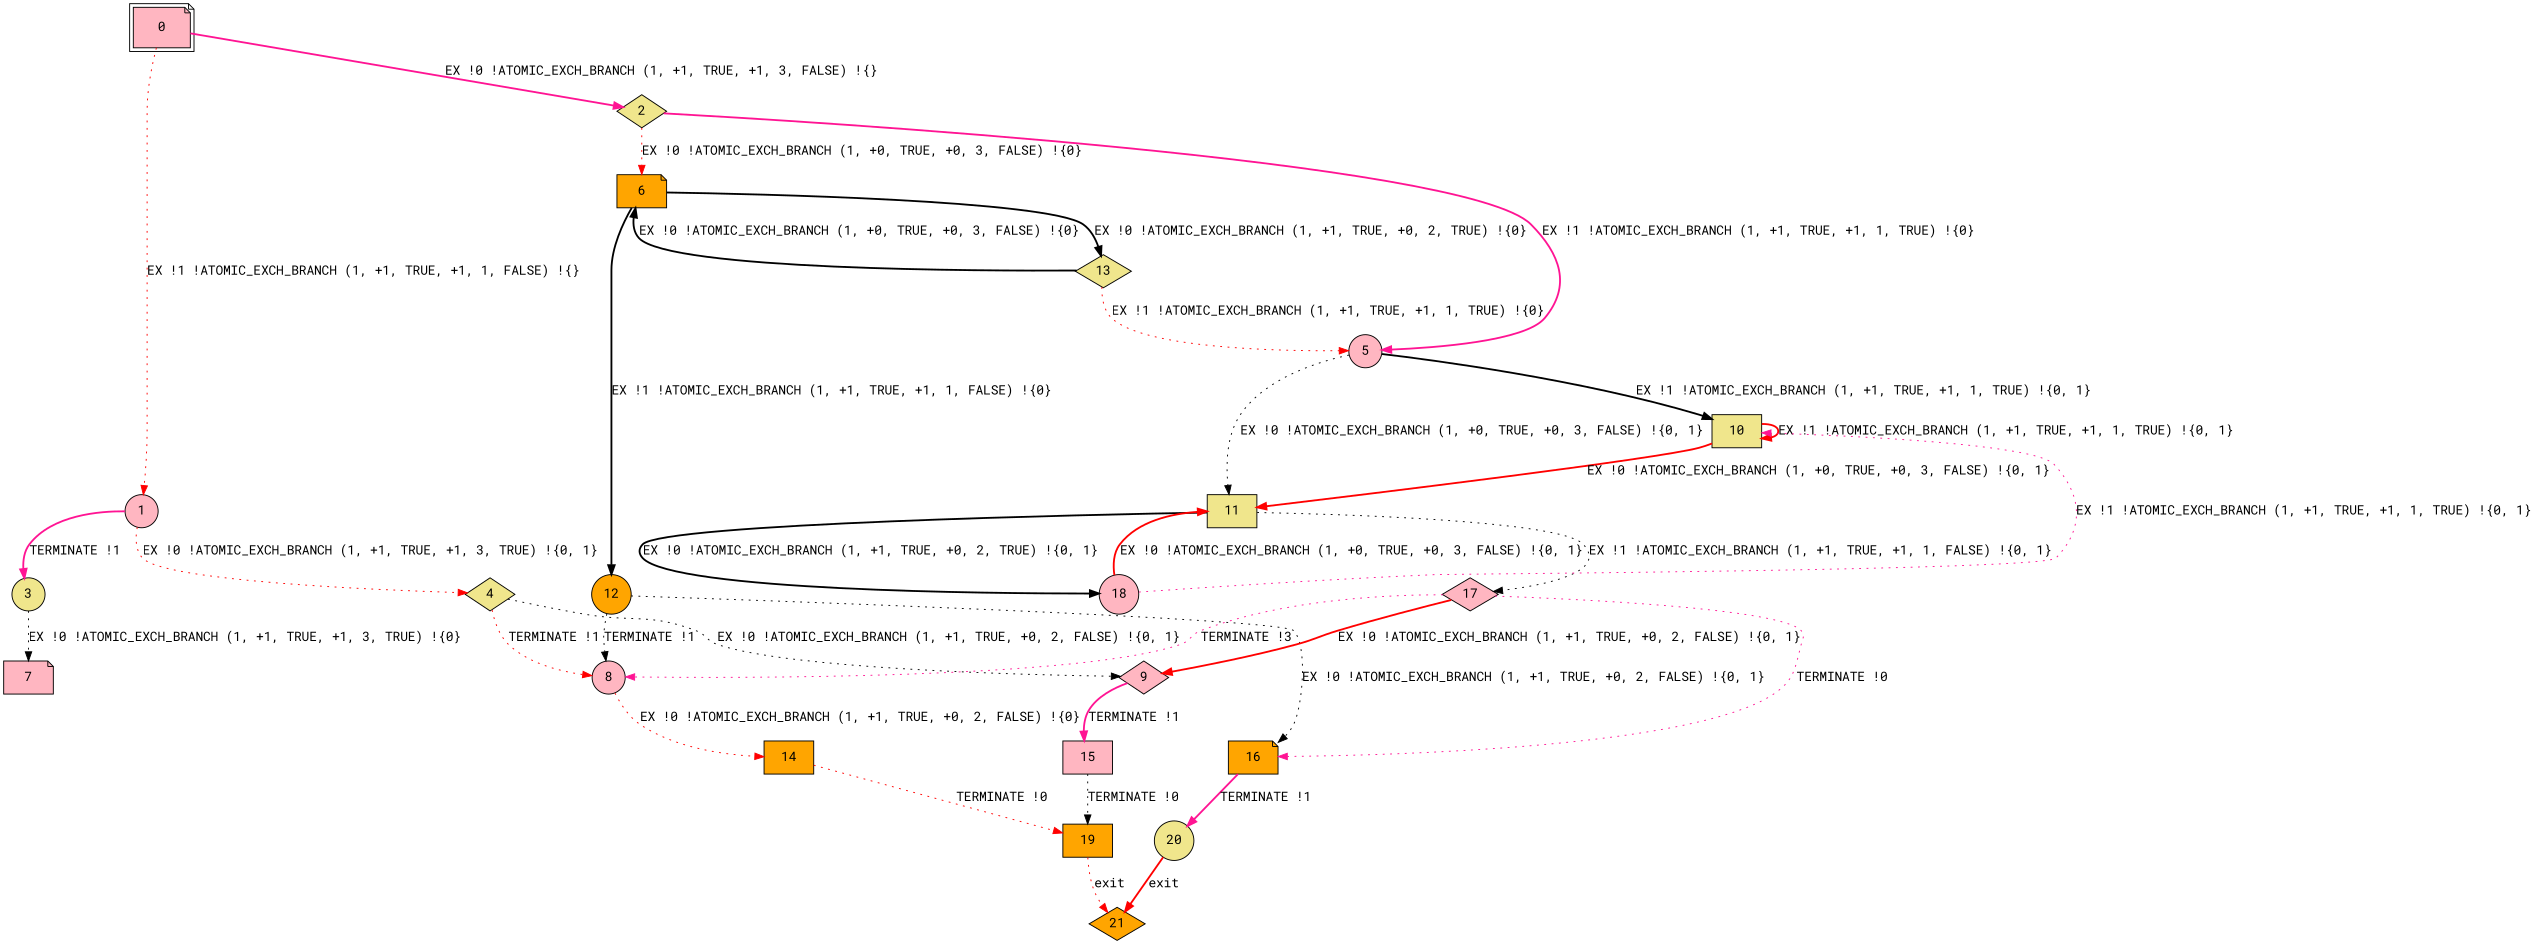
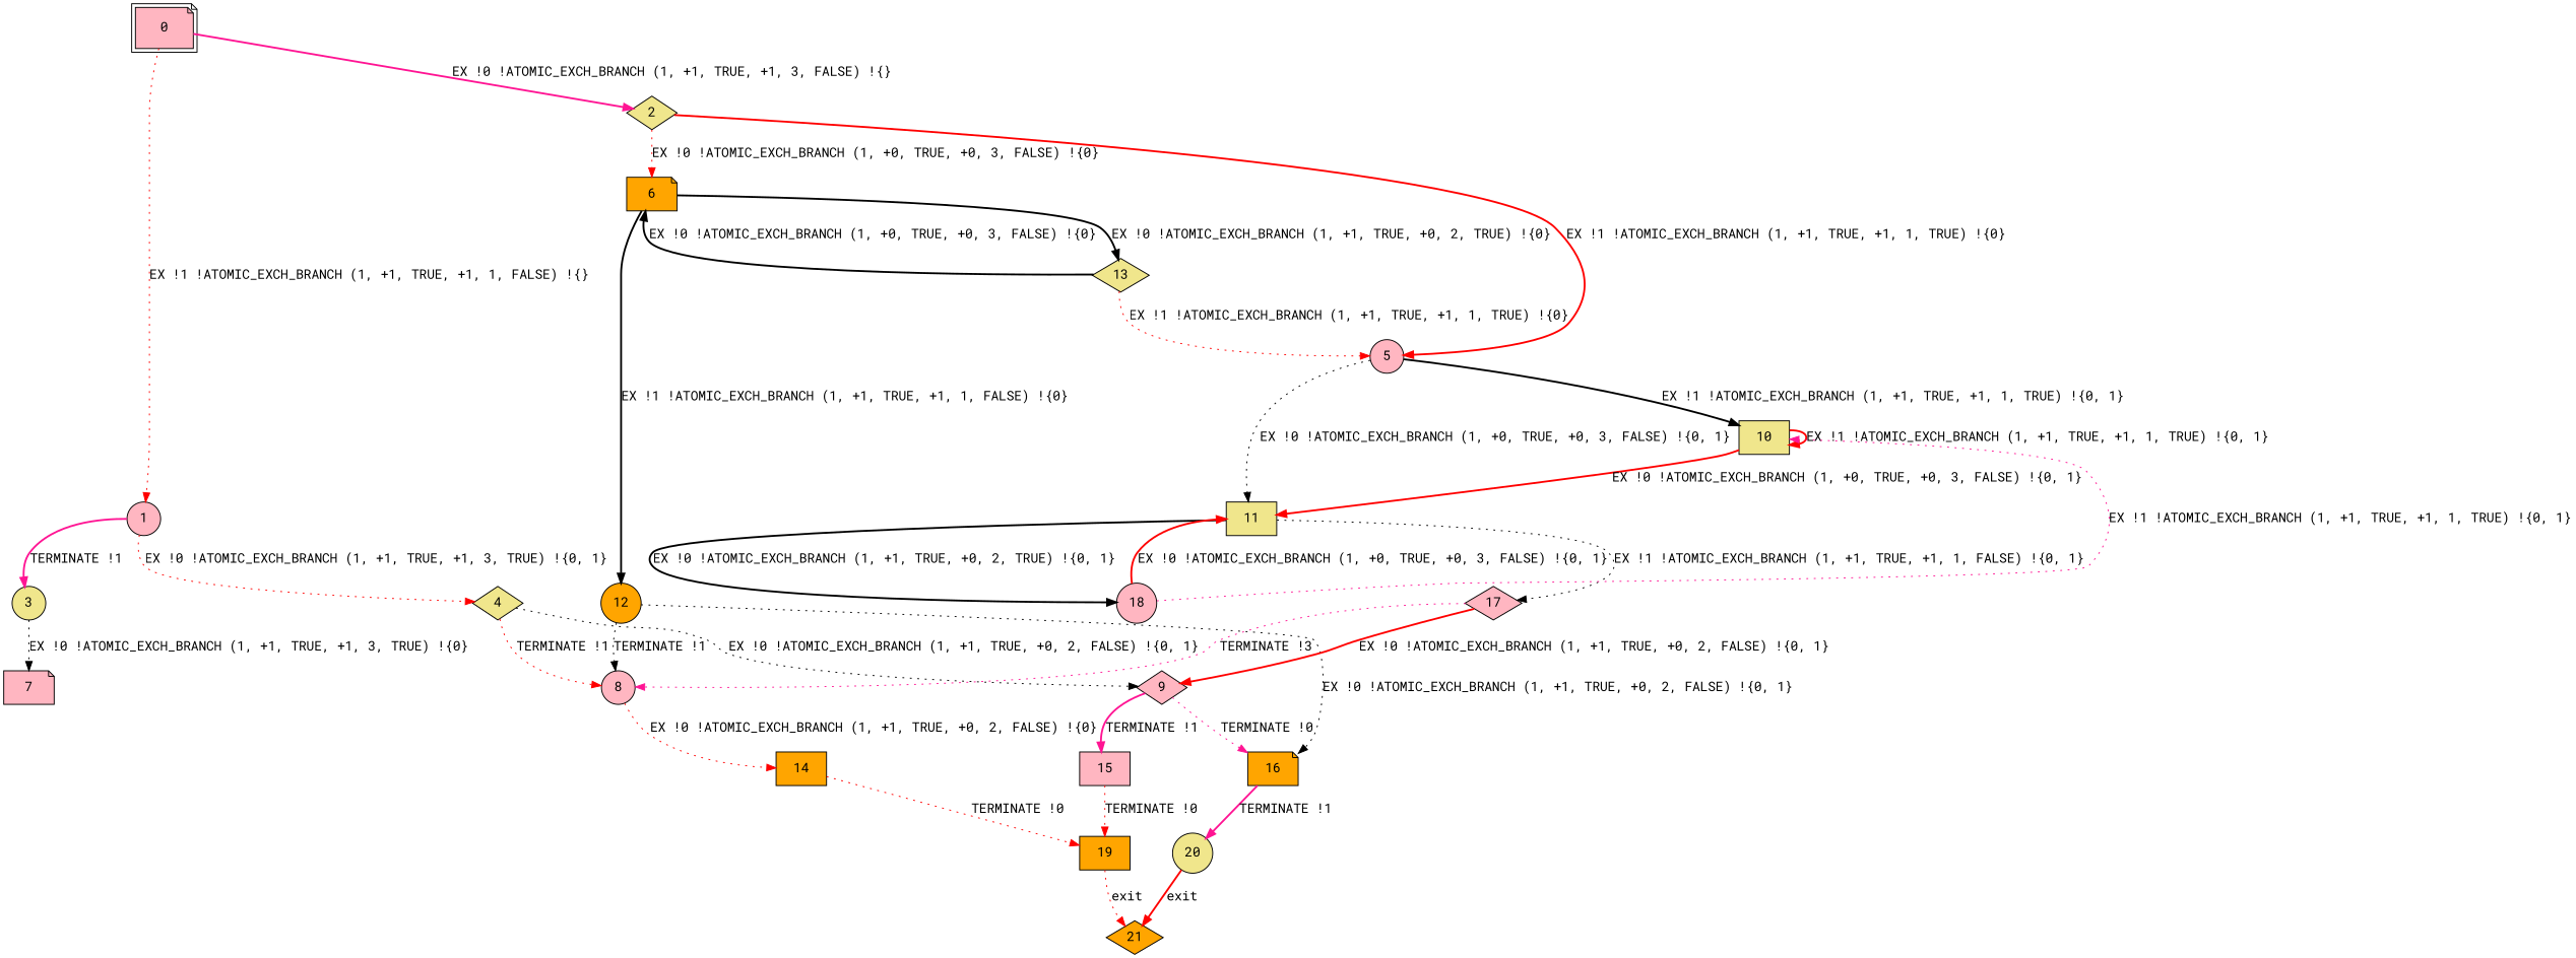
  digraph {
    fontname="Roboto Mono"
    node [fillcolor=lightpink fontname="Roboto Mono" shape=circle style=filled]
    edge [color=red fontname="Roboto Mono" style=dotted]
    0 [peripheries=2 shape=note]
    1
    2 [fillcolor=khaki shape=diamond]
    3 [fillcolor=khaki]
    4 [fillcolor=khaki shape=diamond]
    5
    6 [fillcolor=orange shape=note]
    7 [shape=note]
    8
    9 [shape=diamond]
    10 [fillcolor=khaki shape=box]
    11 [fillcolor=khaki shape=box]
    12 [fillcolor=orange]
    13 [fillcolor=khaki shape=diamond]
    14 [fillcolor=orange shape=box]
    15 [shape=box]
    16 [fillcolor=orange shape=note]
    17 [shape=diamond]
    18
    19 [fillcolor=orange shape=box]
    20 [fillcolor=khaki]
    21 [fillcolor=orange shape=diamond]
    0 -> 1 [label="EX !1 !ATOMIC_EXCH_BRANCH (1, +1, TRUE, +1, 1, FALSE) !{}"]
    0 -> 2 [color=deeppink label="EX !0 !ATOMIC_EXCH_BRANCH (1, +1, TRUE, +1, 3, FALSE) !{}" style=bold]
    1 -> 3 [color=deeppink label="TERMINATE !1" style=bold]
    1 -> 4 [label="EX !0 !ATOMIC_EXCH_BRANCH (1, +1, TRUE, +1, 3, TRUE) !{0, 1}"]
-   2 -> 5 [color=deeppink label="EX !1 !ATOMIC_EXCH_BRANCH (1, +1, TRUE, +1, 1, TRUE) !{0}" style=bold]
+   2 -> 5 [label="EX !1 !ATOMIC_EXCH_BRANCH (1, +1, TRUE, +1, 1, TRUE) !{0}" style=bold]
    2 -> 6 [label="EX !0 !ATOMIC_EXCH_BRANCH (1, +0, TRUE, +0, 3, FALSE) !{0}"]
    3 -> 7 [color=black label="EX !0 !ATOMIC_EXCH_BRANCH (1, +1, TRUE, +1, 3, TRUE) !{0}"]
    4 -> 8 [label="TERMINATE !1"]
    4 -> 9 [color=black label="EX !0 !ATOMIC_EXCH_BRANCH (1, +1, TRUE, +0, 2, FALSE) !{0, 1}"]
    5 -> 10 [color=black label="EX !1 !ATOMIC_EXCH_BRANCH (1, +1, TRUE, +1, 1, TRUE) !{0, 1}" style=bold]
    5 -> 11 [color=black label="EX !0 !ATOMIC_EXCH_BRANCH (1, +0, TRUE, +0, 3, FALSE) !{0, 1}"]
    6 -> 12 [color=black label="EX !1 !ATOMIC_EXCH_BRANCH (1, +1, TRUE, +1, 1, FALSE) !{0}" style=bold]
    6 -> 13 [color=black label="EX !0 !ATOMIC_EXCH_BRANCH (1, +1, TRUE, +0, 2, TRUE) !{0}" style=bold]
    8 -> 14 [label="EX !0 !ATOMIC_EXCH_BRANCH (1, +1, TRUE, +0, 2, FALSE) !{0}"]
    9 -> 15 [color=deeppink label="TERMINATE !1" style=bold]
-   17 -> 16 [color=deeppink label="TERMINATE !0"]
+   9 -> 16 [color=deeppink label="TERMINATE !0"]
    10 -> 10 [label="EX !1 !ATOMIC_EXCH_BRANCH (1, +1, TRUE, +1, 1, TRUE) !{0, 1}" style=bold]
    10 -> 11 [label="EX !0 !ATOMIC_EXCH_BRANCH (1, +0, TRUE, +0, 3, FALSE) !{0, 1}" style=bold]
    11 -> 17 [color=black label="EX !1 !ATOMIC_EXCH_BRANCH (1, +1, TRUE, +1, 1, FALSE) !{0, 1}"]
    11 -> 18 [color=black label="EX !0 !ATOMIC_EXCH_BRANCH (1, +1, TRUE, +0, 2, TRUE) !{0, 1}" style=bold]
    12 -> 8 [color=black label="TERMINATE !1"]
    12 -> 16 [color=black label="EX !0 !ATOMIC_EXCH_BRANCH (1, +1, TRUE, +0, 2, FALSE) !{0, 1}"]
    13 -> 5 [label="EX !1 !ATOMIC_EXCH_BRANCH (1, +1, TRUE, +1, 1, TRUE) !{0}"]
    13 -> 6 [color=black label="EX !0 !ATOMIC_EXCH_BRANCH (1, +0, TRUE, +0, 3, FALSE) !{0}" style=bold]
    14 -> 19 [label="TERMINATE !0"]
-   15 -> 19 [color=black label="TERMINATE !0"]
+   15 -> 19 [label="TERMINATE !0"]
    16 -> 20 [color=deeppink label="TERMINATE !1" style=bold]
    17 -> 8 [color=deeppink label="TERMINATE !3"]
    17 -> 9 [label="EX !0 !ATOMIC_EXCH_BRANCH (1, +1, TRUE, +0, 2, FALSE) !{0, 1}" style=bold]
    18 -> 10 [color=deeppink label="EX !1 !ATOMIC_EXCH_BRANCH (1, +1, TRUE, +1, 1, TRUE) !{0, 1}"]
    18 -> 11 [label="EX !0 !ATOMIC_EXCH_BRANCH (1, +0, TRUE, +0, 3, FALSE) !{0, 1}" style=bold]
    19 -> 21 [label=exit]
    20 -> 21 [label=exit style=bold]
  }
